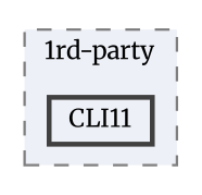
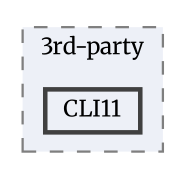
  digraph {
    compound=true
    rankdir=LR
    fontname=Merriweather
    n1 [color=grey25 fillcolor="#edf0f7" fontname=Merriweather fontsize=10 height=0.2 label=CLI11 shape=box style="filled,bold" width=0.4]
    subgraph cluster_1 {
      bgcolor="#edf0f7"
      fontsize=10
-     label="1rd-party"
+     label="3rd-party"
      pencolor=grey50
      style="filled,dashed"
      n1
    }
  }
